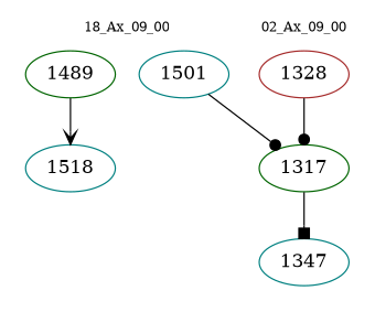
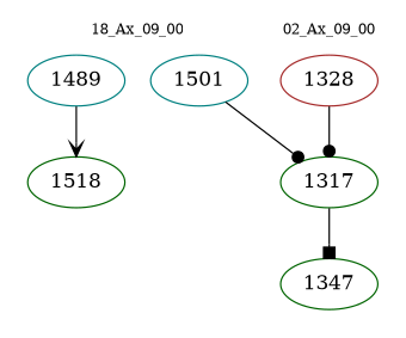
  digraph {
    node [color=darkgreen]
    edge [arrowhead=dot color=black]
    n1 [color=teal label=1501]
-   n2 [label=1489]
-   n3 [color=teal label=1518]
+   n2 [color=teal label=1489]
+   n3 [label=1518]
    n4 [color=brown label=1328]
    n5 [label=1317]
-   n6 [color=teal label=1347]
+   n6 [label=1347]
    subgraph cluster_1 {
      color=white
      fontsize=10
      label="18_Ax_09_00"
      n1
      n2
      n3
    }
    subgraph cluster_2 {
      color=white
      fontsize=10
      label="02_Ax_09_00"
      n4
      n5
      n6
    }
    n1 -> n5
    n2 -> n3 [arrowhead=vee]
    n4 -> n5
    n5 -> n6 [arrowhead=box]
  }
